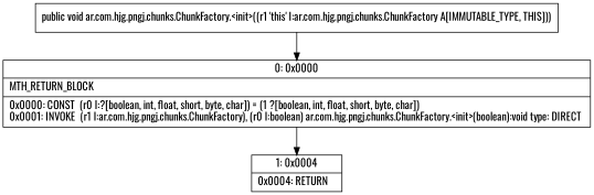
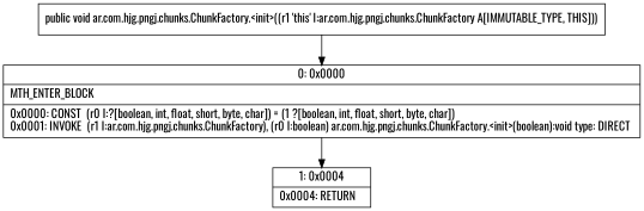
  digraph {
    fontname=Oswald
    node [shape=record fontname=Oswald]
    edge [fontname=Oswald]
-   n1 [label="{0\:\ 0x0000|MTH_RETURN_BLOCK\l|0x0000: CONST  (r0 I:?[boolean, int, float, short, byte, char]) = (1 ?[boolean, int, float, short, byte, char]) \l0x0001: INVOKE  (r1 I:ar.com.hjg.pngj.chunks.ChunkFactory), (r0 I:boolean) ar.com.hjg.pngj.chunks.ChunkFactory.\<init\>(boolean):void type: DIRECT \l}"]
+   n1 [label="{0\:\ 0x0000|MTH_ENTER_BLOCK\l|0x0000: CONST  (r0 I:?[boolean, int, float, short, byte, char]) = (1 ?[boolean, int, float, short, byte, char]) \l0x0001: INVOKE  (r1 I:ar.com.hjg.pngj.chunks.ChunkFactory), (r0 I:boolean) ar.com.hjg.pngj.chunks.ChunkFactory.\<init\>(boolean):void type: DIRECT \l}"]
    n2 [label="{1\:\ 0x0004|0x0004: RETURN   \l}"]
    n3 [label="{public void ar.com.hjg.pngj.chunks.ChunkFactory.\<init\>((r1 'this' I:ar.com.hjg.pngj.chunks.ChunkFactory A[IMMUTABLE_TYPE, THIS])) }"]
    n1 -> n2
    n3 -> n1
  }
